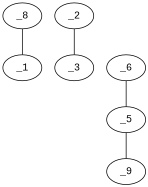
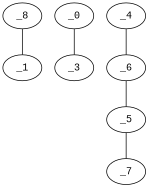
  graph {
    fontname="Liberation Mono"
    node [fontname="Liberation Mono"]
    edge [fontname="Liberation Mono"]
    n1 [label=_8 x=0.927786 y=2.75166]
    _1 [x=1.05184 y=0.701733]
-   _2 [x=1.99411 y=0.68141]
+   _2 [x=1.99411 y=0.68141 label=_0]
    _3 [x=2.09625 y=2.78291]
+   _4 [x=0.73 y=1.75]
    _6 [x=0.0327556 y=2.74456]
    _5 [x=2.3 y=1.76]
-   _7 [x=1.10934 y=0.437189 label=_9]
+   _7 [x=1.10934 y=0.437189]
    n1 -- _1
    _2 -- _3
+   _4 -- _6
    _6 -- _5
    _5 -- _7
  }
